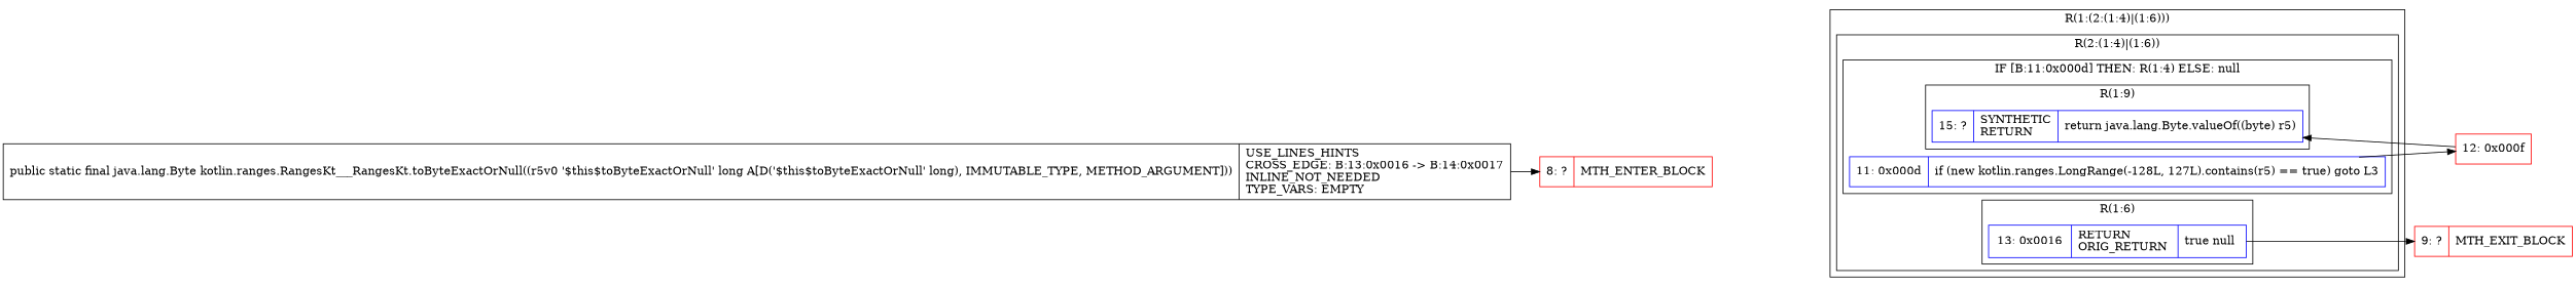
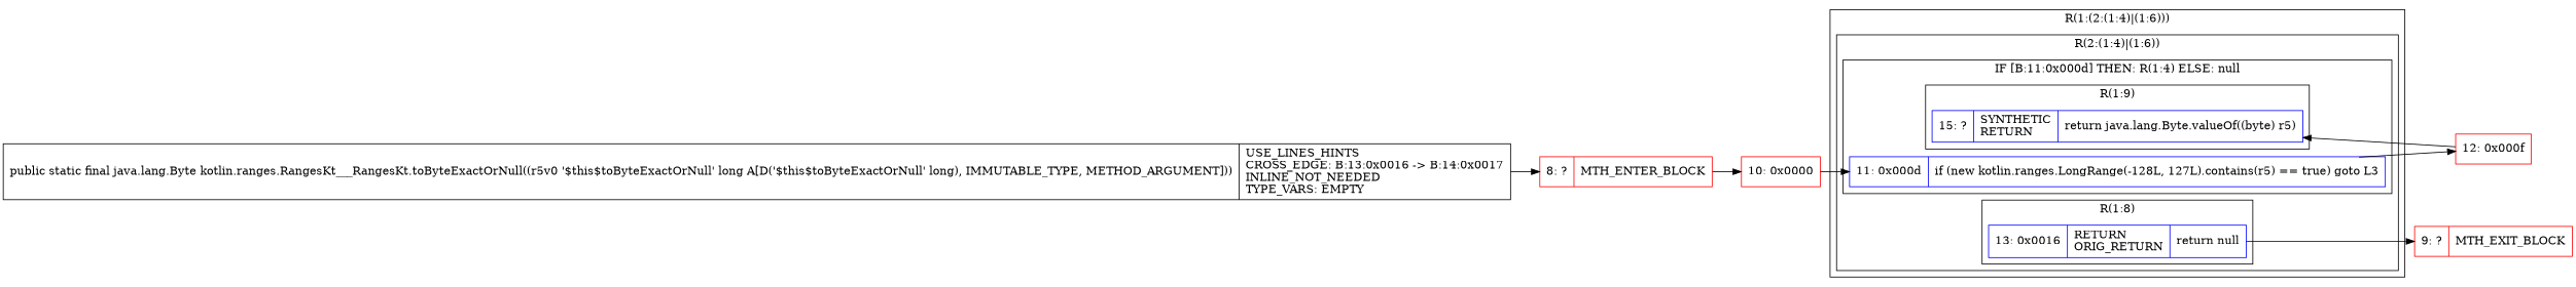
  digraph {
    rankdir=LR
    node [color=red shape=record]
    n1 [color=blue label="{15\:\ ?|SYNTHETIC\lRETURN\l|return java.lang.Byte.valueOf((byte) r5)\l}"]
    n2 [color=blue label="{11\:\ 0x000d|if (new kotlin.ranges.LongRange(\-128L, 127L).contains(r5) == true) goto L3\l}"]
-   n3 [color=blue label="{13\:\ 0x0016|RETURN\lORIG_RETURN\l|true null\l}"]
+   n3 [color=blue label="{13\:\ 0x0016|RETURN\lORIG_RETURN\l|return null\l}"]
    n4 [label="{12\:\ 0x000f}"]
    n5 [label="{9\:\ ?|MTH_EXIT_BLOCK\l}"]
    n6 [label="{8\:\ ?|MTH_ENTER_BLOCK\l}"]
+   n7 [label="{10\:\ 0x0000}"]
    n8 [label="{public static final java.lang.Byte kotlin.ranges.RangesKt___RangesKt.toByteExactOrNull((r5v0 '$this$toByteExactOrNull' long A[D('$this$toByteExactOrNull' long), IMMUTABLE_TYPE, METHOD_ARGUMENT]))  | USE_LINES_HINTS\lCROSS_EDGE: B:13:0x0016 \-\> B:14:0x0017\lINLINE_NOT_NEEDED\lTYPE_VARS: EMPTY\l}" color=""]
    subgraph cluster_1 {
      label="R(1:(2:(1:4)|(1:6)))"
      subgraph cluster_2 {
        label="R(2:(1:4)|(1:6))"
        subgraph cluster_3 {
          label="IF [B:11:0x000d] THEN: R(1:4) ELSE: null"
          n2
          subgraph cluster_4 {
            label="R(1:9)"
            n1
          }
        }
        subgraph cluster_5 {
-         label="R(1:6)"
+         label="R(1:8)"
          n3
        }
      }
    }
    n2 -> n4
    n3 -> n5
    n4 -> n1
+   n6 -> n7
+   n7 -> n2
    n8 -> n6
  }
